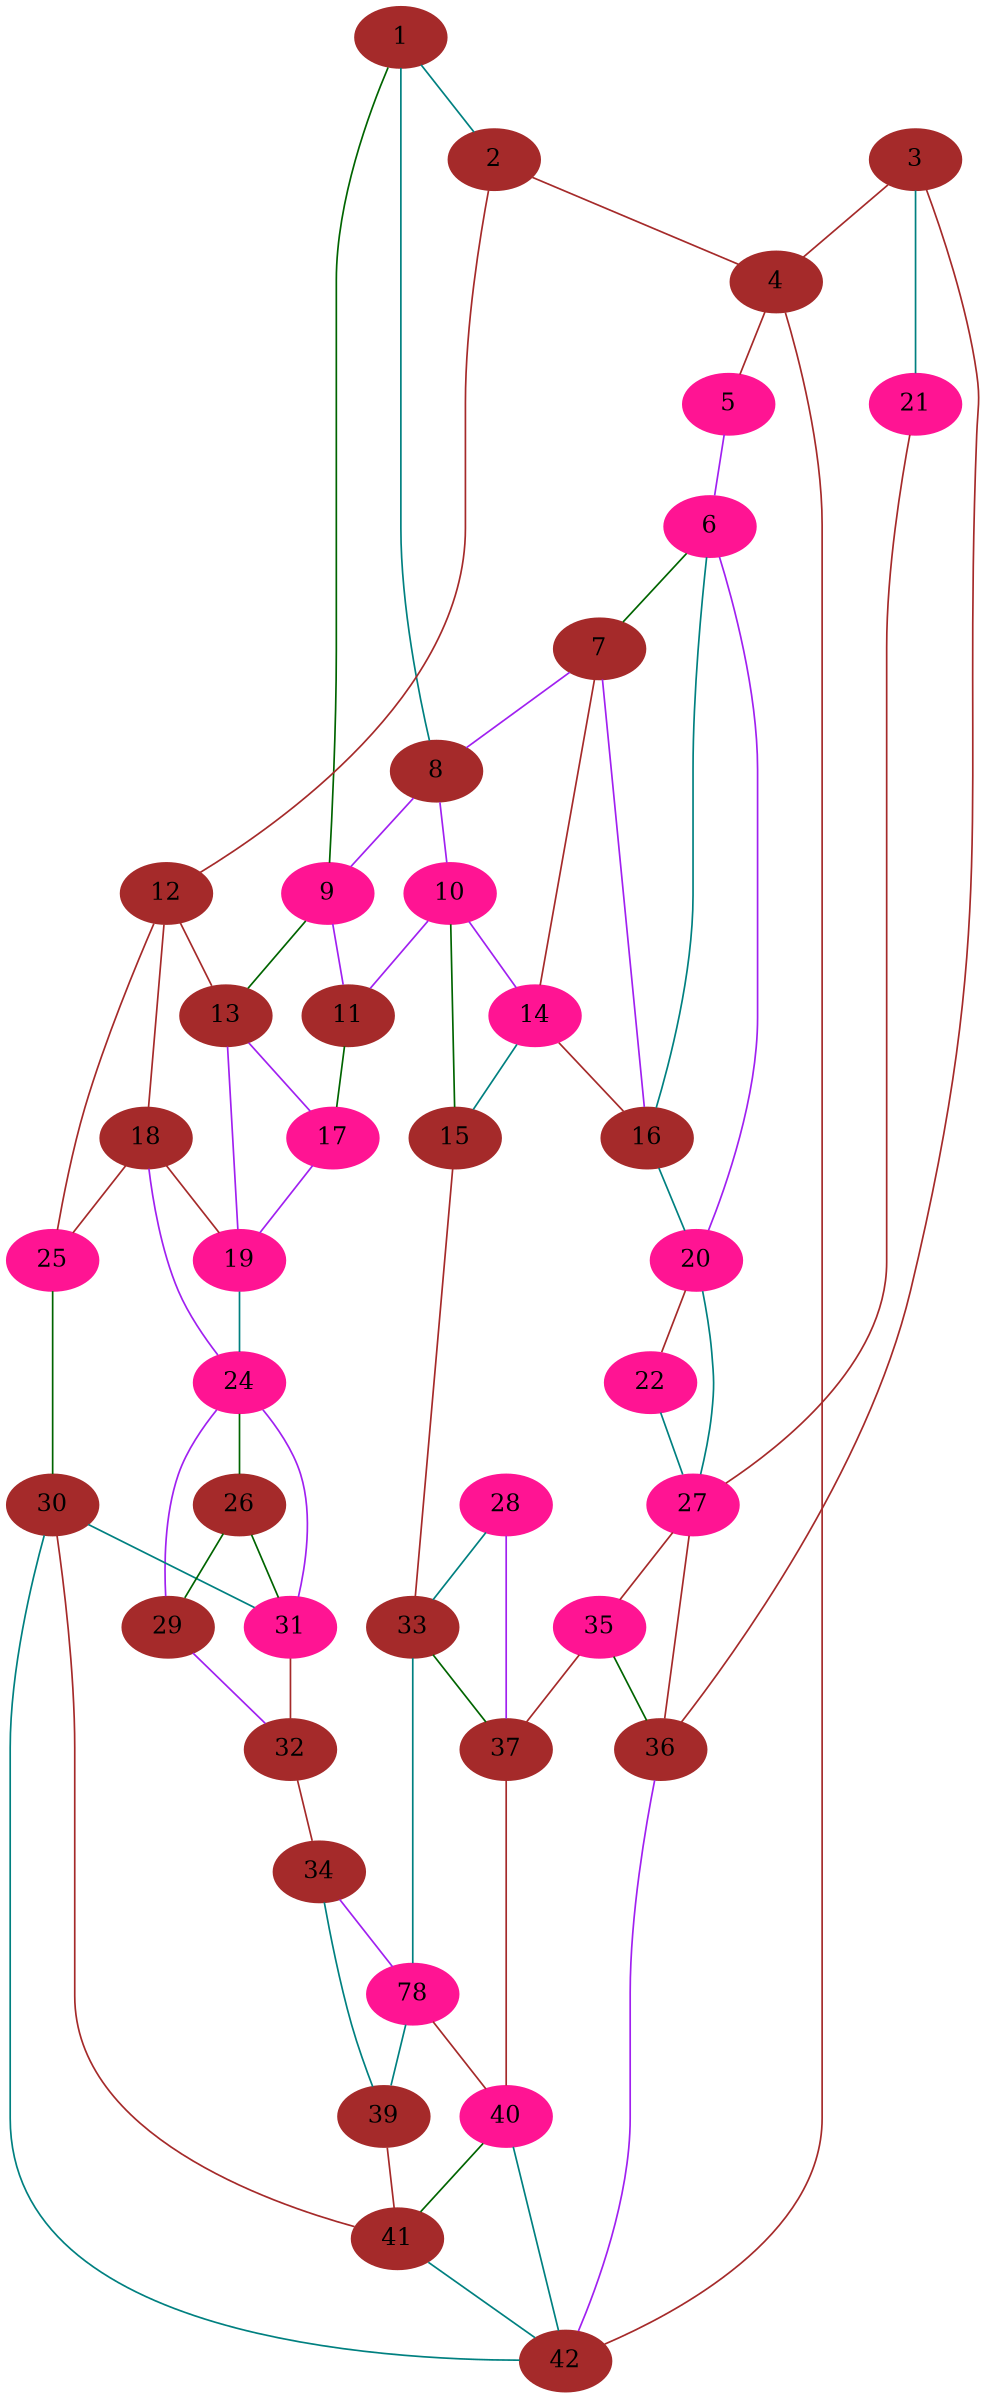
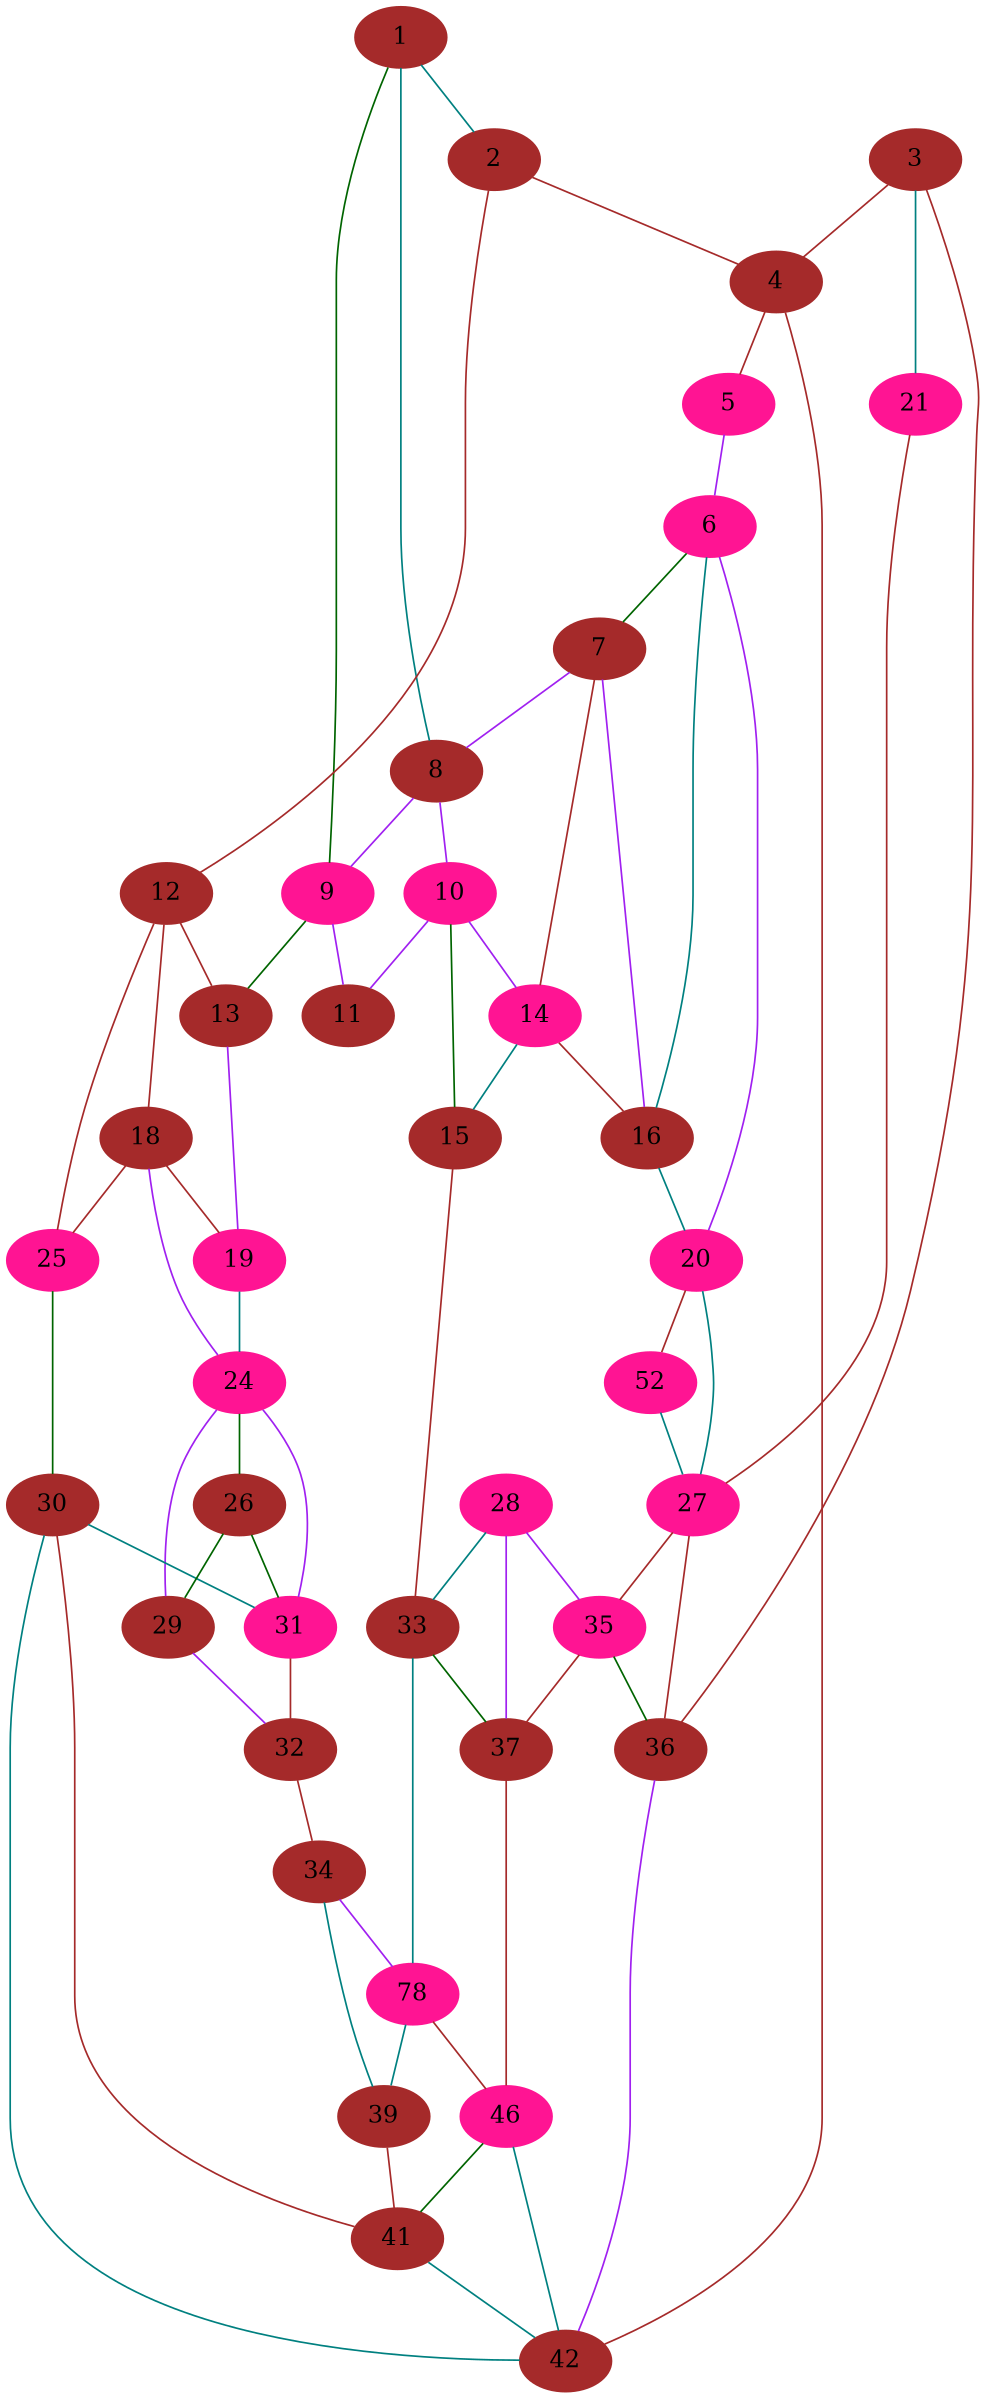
  graph {
    node [color=brown style=filled]
    edge [color=brown weight=1.0]
    1
    2
    8
    9 [color=deeppink]
    4
    12
    10 [color=deeppink]
    11
    13
    5 [color=deeppink]
    42
    18
    25 [color=deeppink]
    3
    21 [color=deeppink]
    36
    27 [color=deeppink]
    6 [color=deeppink]
    7
    16
    20 [color=deeppink]
    14 [color=deeppink]
-   22 [color=deeppink]
+   22 [color=deeppink label=52]
    15
-   17 [color=deeppink]
    19 [color=deeppink]
    33
    24 [color=deeppink]
    30
    37
    n31 [color=deeppink label=78]
    29
    26
    31 [color=deeppink]
    35 [color=deeppink]
    28 [color=deeppink]
    32
    34
    39
    41
-   40 [color=deeppink]
+   40 [color=deeppink label=46]
    1 -- 2 [color=teal]
    1 -- 8 [color=teal]
    1 -- 9 [color=darkgreen]
    2 -- 4
    2 -- 12
    8 -- 9 [color=purple]
    8 -- 10 [color=purple]
    9 -- 11 [color=purple]
    9 -- 13 [color=darkgreen]
    4 -- 5 [weight=2.0]
    4 -- 42 [weight=2.0]
    12 -- 13
    12 -- 18
    12 -- 25
    10 -- 11 [color=purple]
    10 -- 14 [color=purple]
    10 -- 15 [color=darkgreen]
-   11 -- 17 [color=darkgreen weight=2.0]
-   13 -- 17 [color=purple]
    13 -- 19 [color=purple]
    5 -- 6 [color=purple]
    18 -- 25
    18 -- 19
    18 -- 24 [color=purple]
    25 -- 30 [color=darkgreen]
    3 -- 4
    3 -- 21 [color=teal]
    3 -- 36
    21 -- 27
    36 -- 42 [color=purple]
    27 -- 36
    27 -- 35
    6 -- 7 [color=darkgreen]
    6 -- 16 [color=teal]
    6 -- 20 [color=purple]
    7 -- 8 [color=purple]
    7 -- 16 [color=purple]
    7 -- 14
    16 -- 20 [color=teal]
    20 -- 27 [color=teal]
    20 -- 22
    14 -- 16
    14 -- 15 [color=teal]
    22 -- 27 [color=teal]
    15 -- 33
-   17 -- 19 [color=purple]
    19 -- 24 [color=teal]
    33 -- 37 [color=darkgreen]
    33 -- n31 [color=teal]
    24 -- 29 [color=purple]
    24 -- 26 [color=darkgreen]
    24 -- 31 [color=purple]
    30 -- 42 [color=teal]
    30 -- 31 [color=teal]
    30 -- 41
    37 -- 40
    n31 -- 39 [color=teal]
    n31 -- 40
    29 -- 32 [color=purple]
    26 -- 29 [color=darkgreen]
    26 -- 31 [color=darkgreen]
    31 -- 32
    35 -- 36 [color=darkgreen]
    35 -- 37
    28 -- 33 [color=teal]
    28 -- 37 [color=purple]
+   28 -- 35 [color=purple]
    32 -- 34
    34 -- n31 [color=purple]
    34 -- 39 [color=teal]
    39 -- 41
    41 -- 42 [color=teal]
    40 -- 42 [color=teal]
    40 -- 41 [color=darkgreen]
  }
